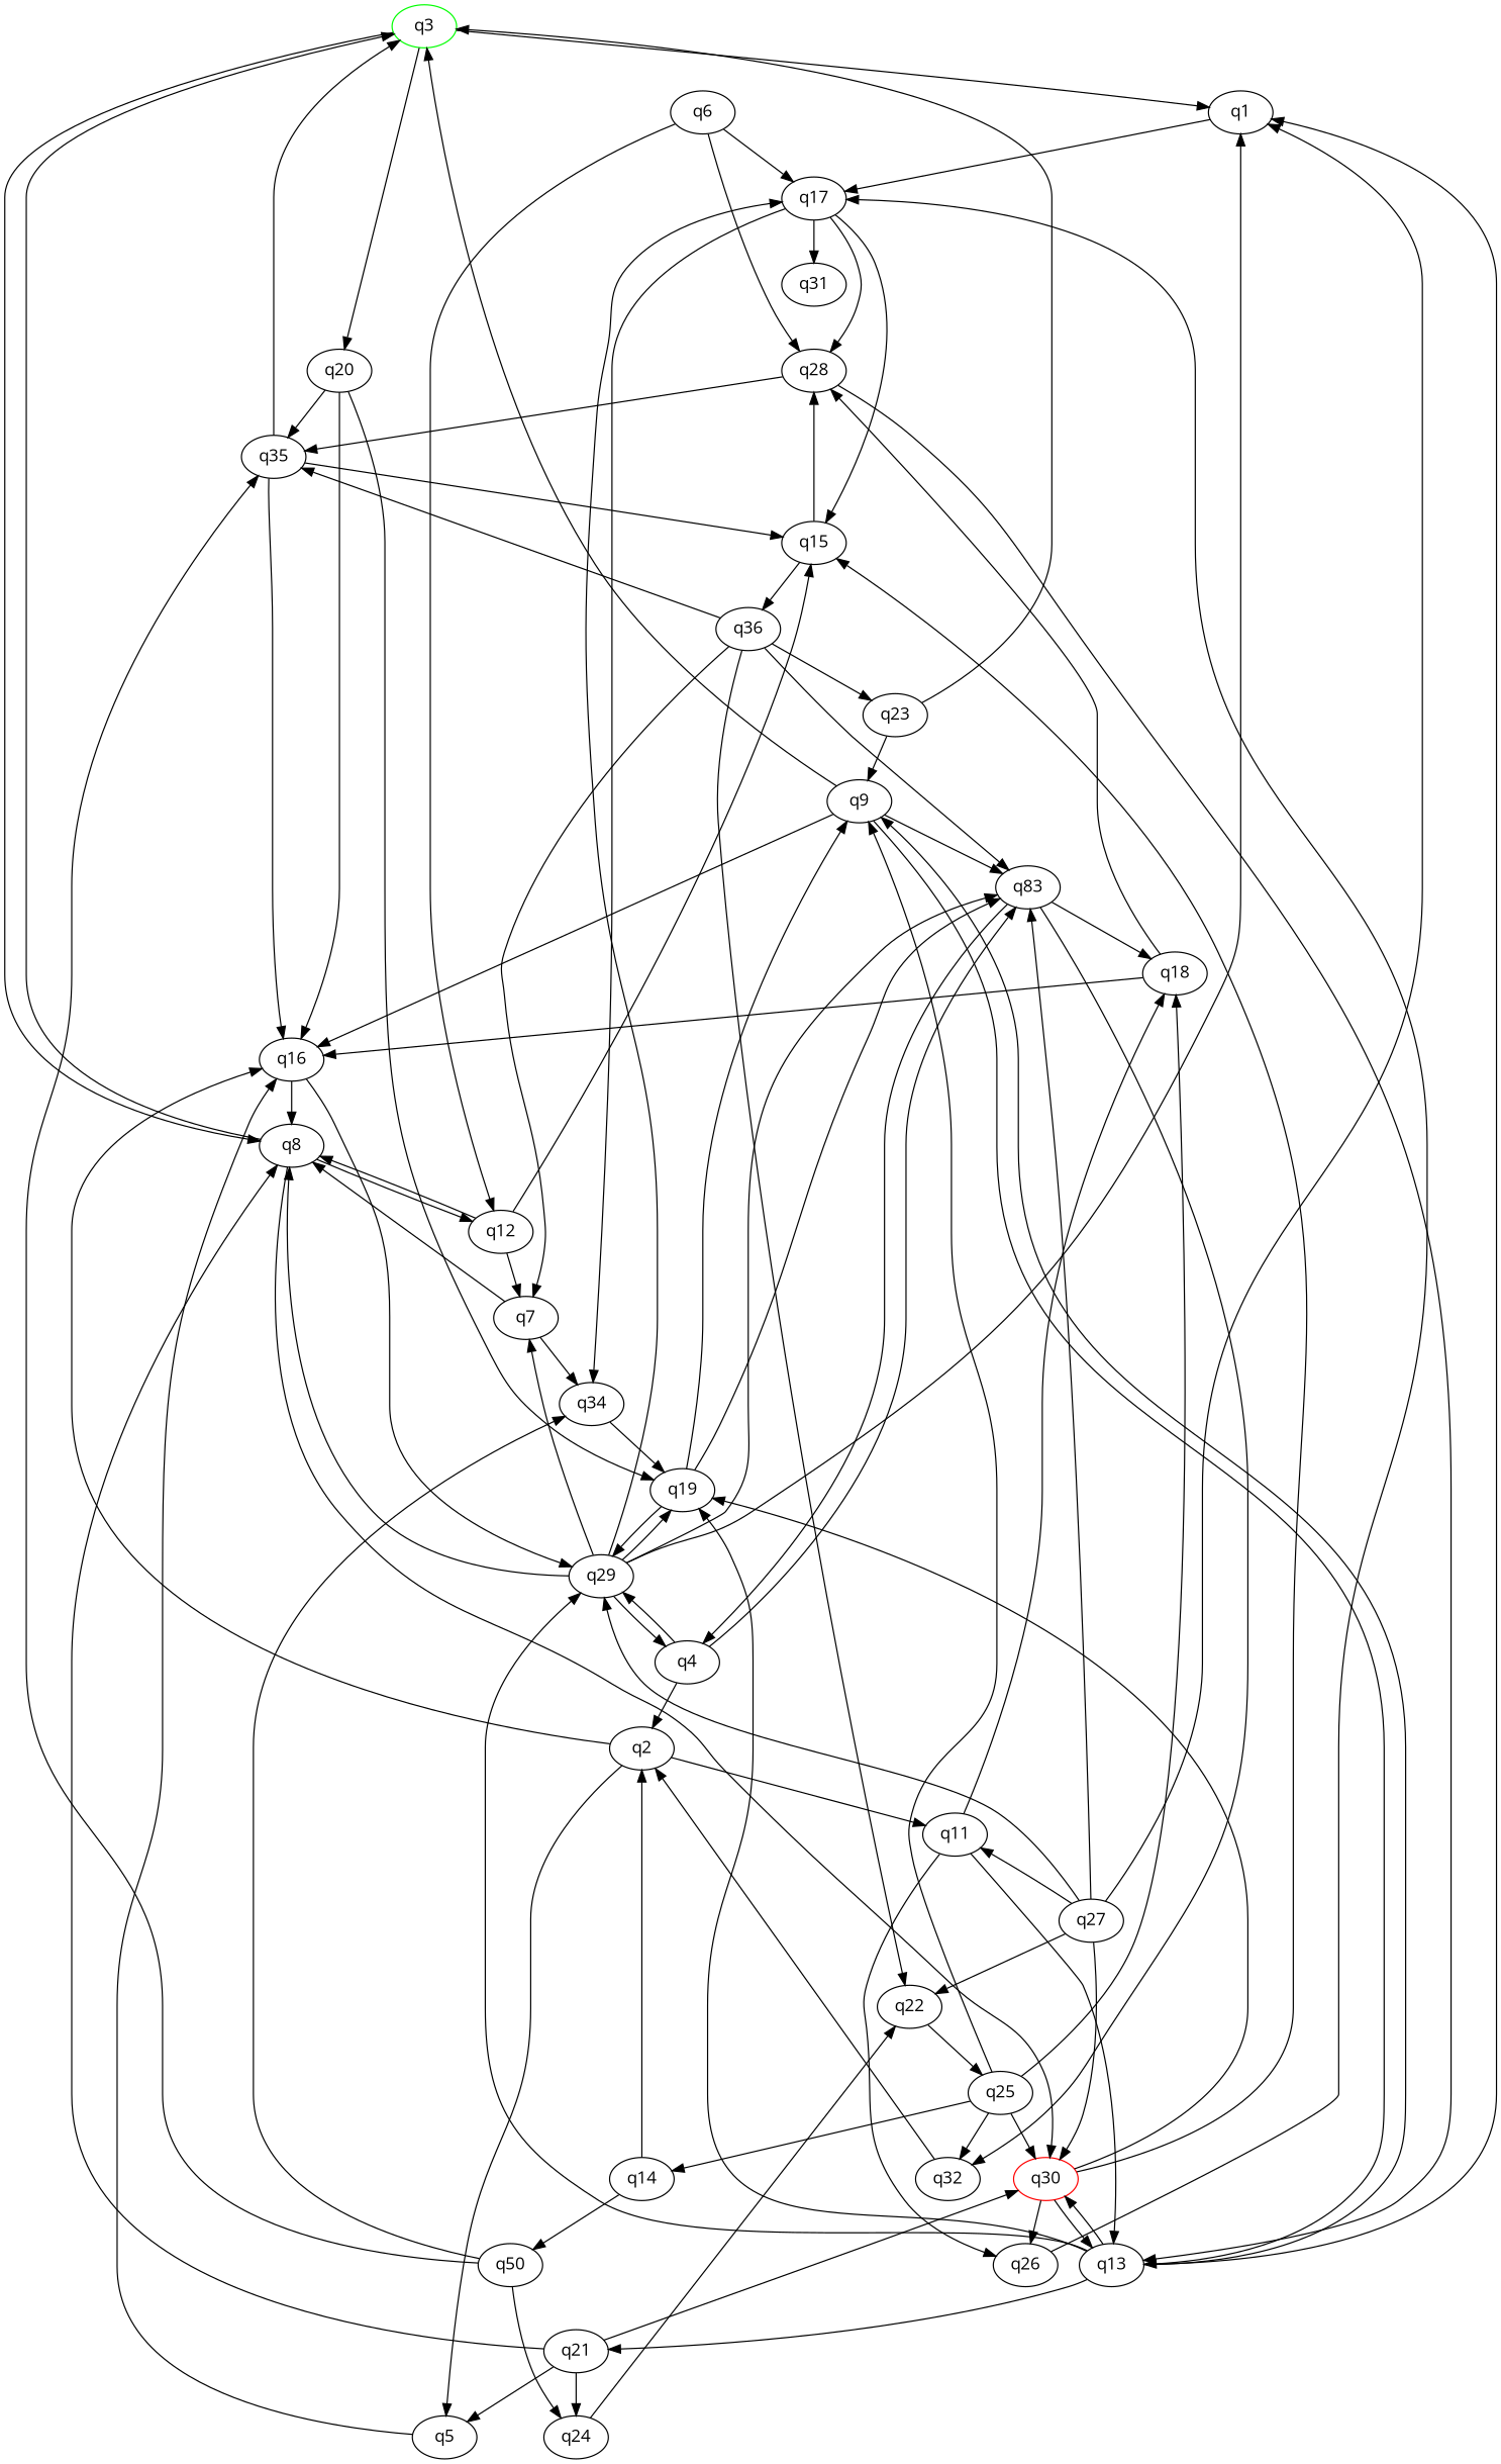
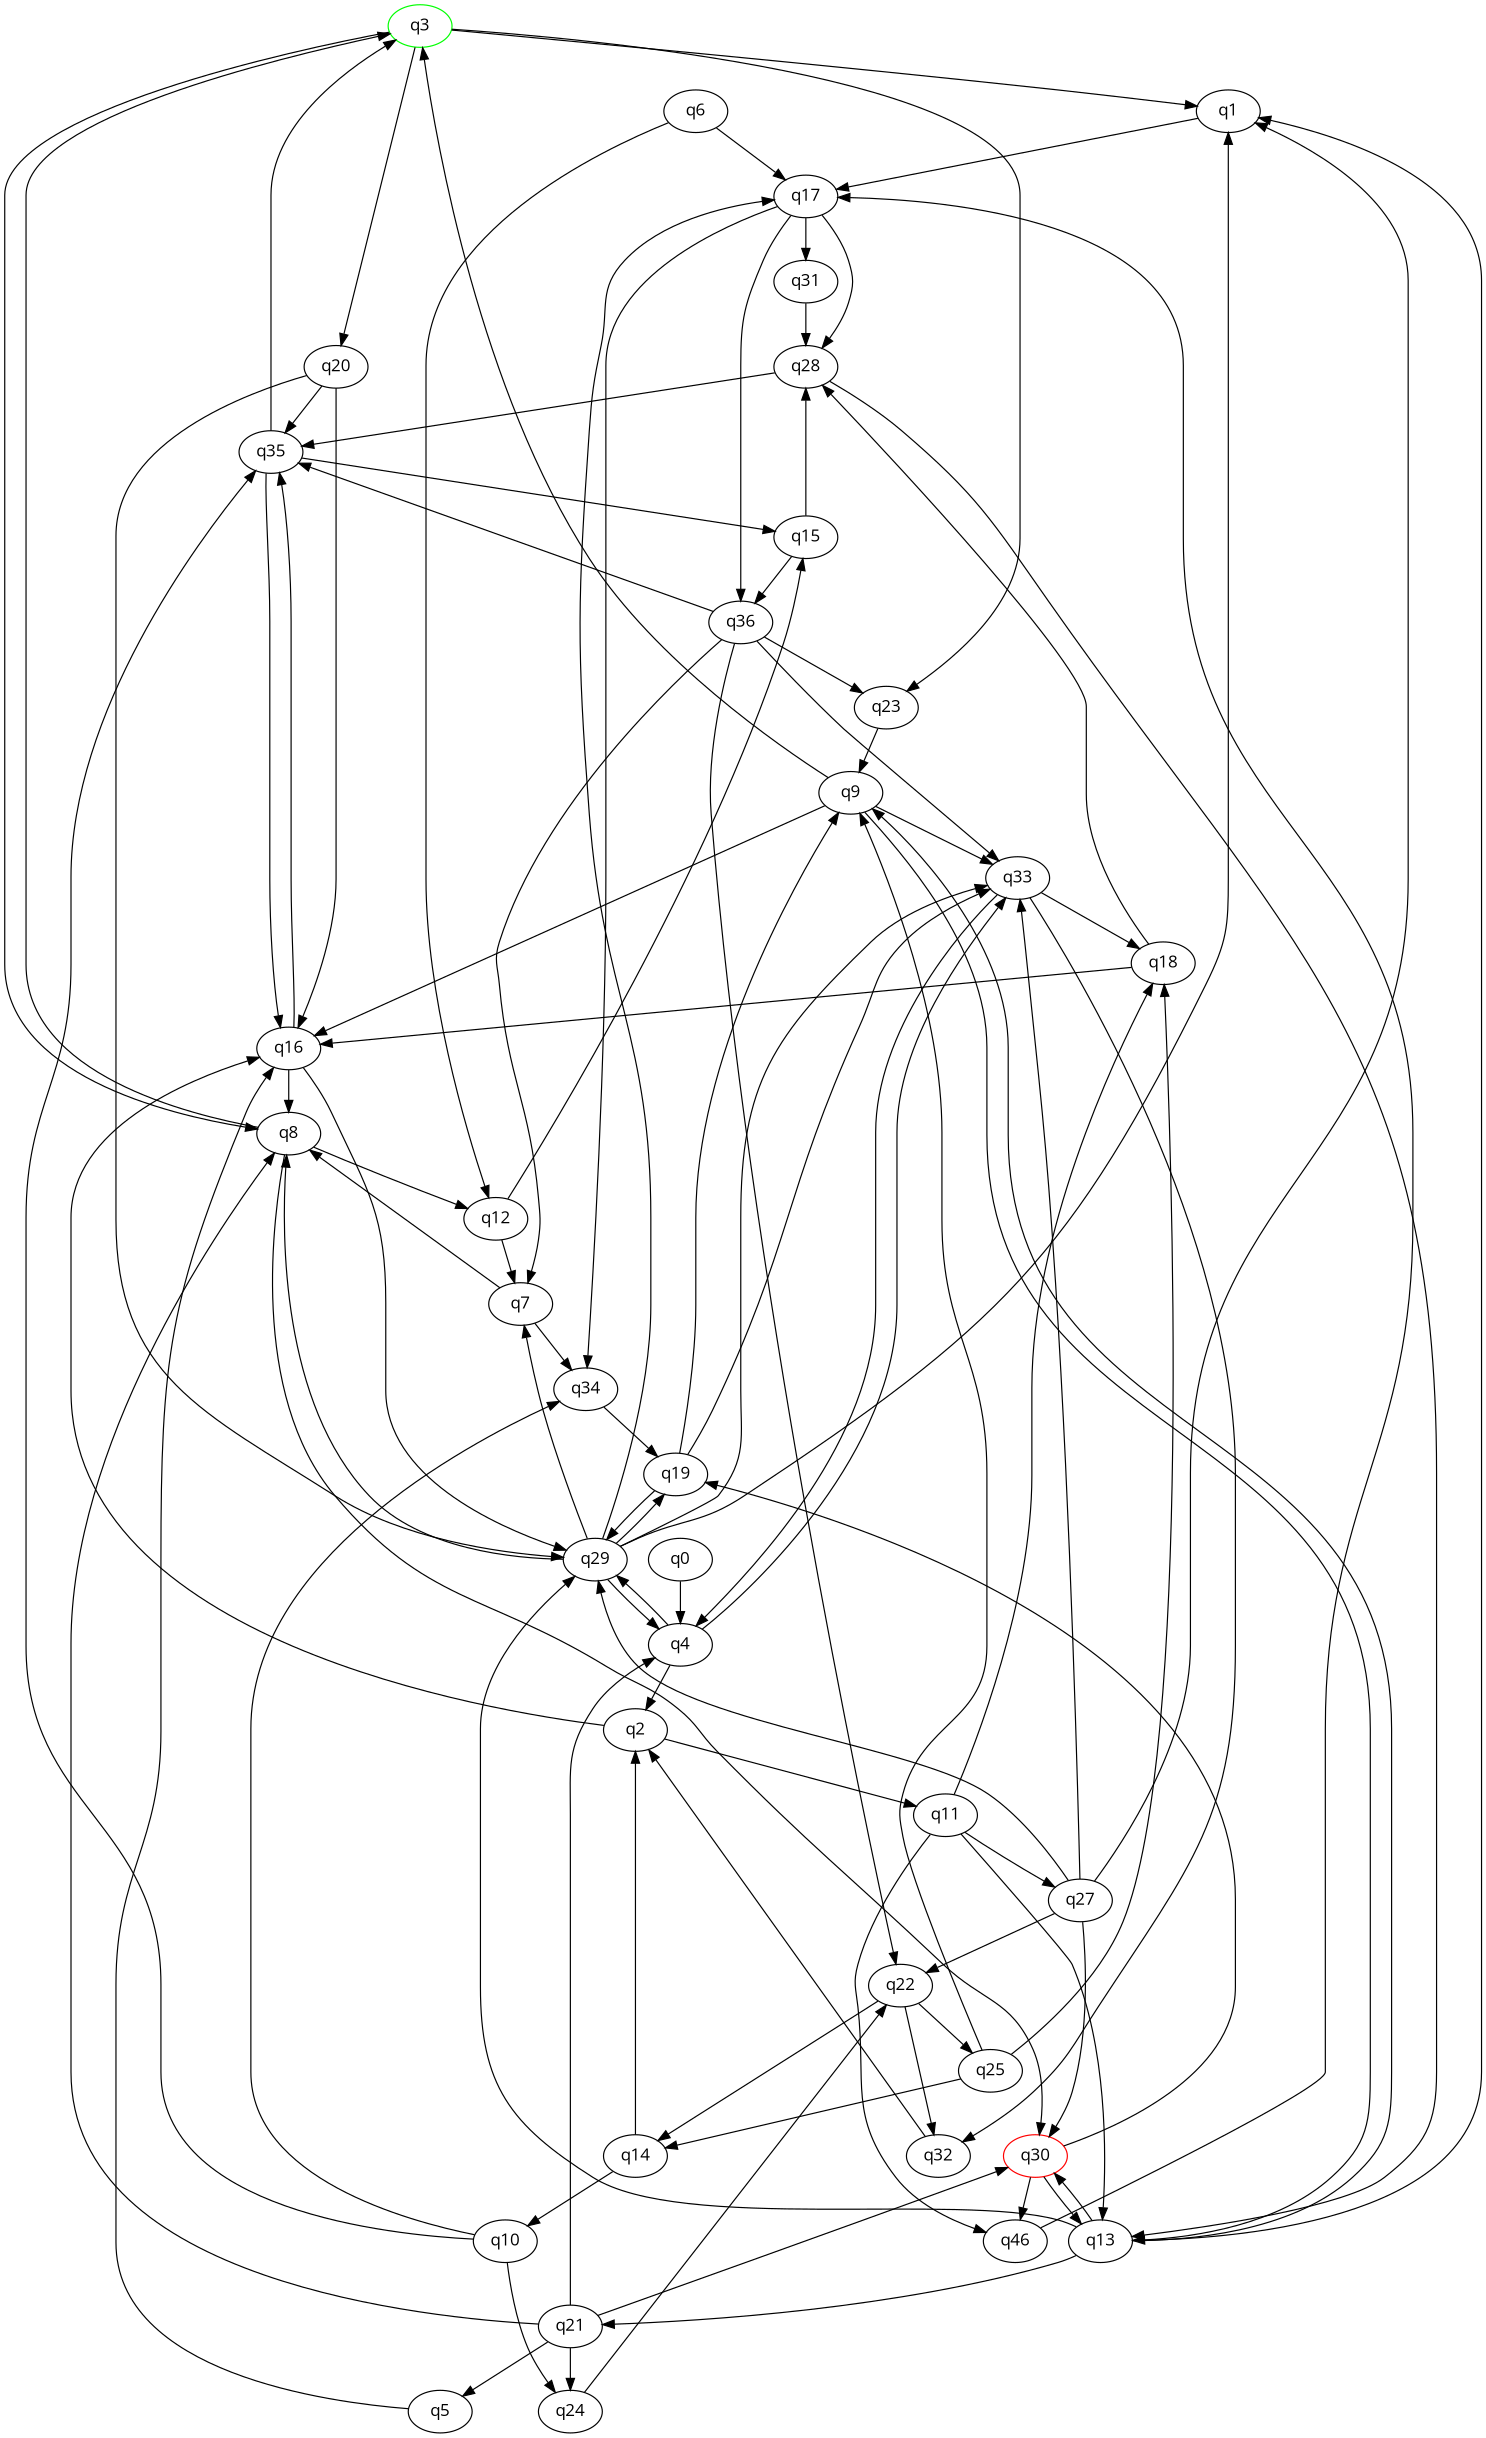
  digraph {
    fontname="Open Sans"
    node [fontname="Open Sans"]
    edge [fontname="Open Sans"]
    q3 [color=green initial=1]
    q1
    q8
    q20
    q23
    q17
    q30 [color=red final=1]
    q12
    q18
    q28
    q16
    q29
    q35
    q9
    q13
-   q26
+   q26 [label=q46]
    q15
    q19
    q21
    q36
-   q33 [label=q83]
+   q33
+   q0
    q4
    q2
    q5
    q11
    q7
    q32
    q34
    q31
    q6
    q24
-   q10 [label=q50]
+   q10
    q22
    q14
    q25
    q27
    q3 -> q1
    q3 -> q8
    q3 -> q20
-   q23 -> q3
+   q3 -> q23
    q1 -> q17
    q8 -> q3
    q8 -> q30
    q8 -> q12
    q20 -> q16
-   q20 -> q19
+   q20 -> q29
    q20 -> q35
    q23 -> q9
    q17 -> q28
-   q17 -> q15
+   q17 -> q36
    q17 -> q34
    q17 -> q31
    q30 -> q13
    q30 -> q26
-   q30 -> q15
    q30 -> q19
-   q12 -> q8
    q12 -> q15
    q12 -> q7
    q18 -> q28
    q18 -> q16
    q28 -> q35
    q28 -> q13
    q16 -> q8
    q16 -> q29
+   q16 -> q35
    q29 -> q1
    q29 -> q8
    q29 -> q17
    q29 -> q19
    q29 -> q33
    q29 -> q4
    q29 -> q7
    q35 -> q3
    q35 -> q16
    q35 -> q15
    q9 -> q3
    q9 -> q16
    q9 -> q13
    q9 -> q33
    q13 -> q1
    q13 -> q30
    q13 -> q29
    q13 -> q9
-   q13 -> q19
    q13 -> q21
    q26 -> q17
    q15 -> q28
    q15 -> q36
    q19 -> q29
    q19 -> q9
    q19 -> q33
    q21 -> q8
    q21 -> q30
+   q21 -> q4
    q21 -> q5
    q21 -> q24
    q36 -> q23
    q36 -> q35
    q36 -> q33
    q36 -> q7
    q36 -> q22
    q33 -> q18
    q33 -> q4
    q33 -> q32
+   q0 -> q4
    q4 -> q29
    q4 -> q33
    q4 -> q2
    q2 -> q16
-   q2 -> q5
    q2 -> q11
    q5 -> q16
    q11 -> q18
    q11 -> q13
    q11 -> q26
    q7 -> q8
    q7 -> q34
    q32 -> q2
    q34 -> q19
-   q6 -> q28
+   q31 -> q28
    q6 -> q17
    q6 -> q12
    q24 -> q22
    q10 -> q35
    q10 -> q34
    q10 -> q24
-   q25 -> q32
+   q22 -> q32
+   q22 -> q14
    q22 -> q25
    q14 -> q2
    q14 -> q10
-   q25 -> q30
    q25 -> q18
    q25 -> q9
    q25 -> q14
    q27 -> q1
    q27 -> q30
    q27 -> q29
    q27 -> q33
-   q27 -> q11
+   q11 -> q27
    q27 -> q22
  }
